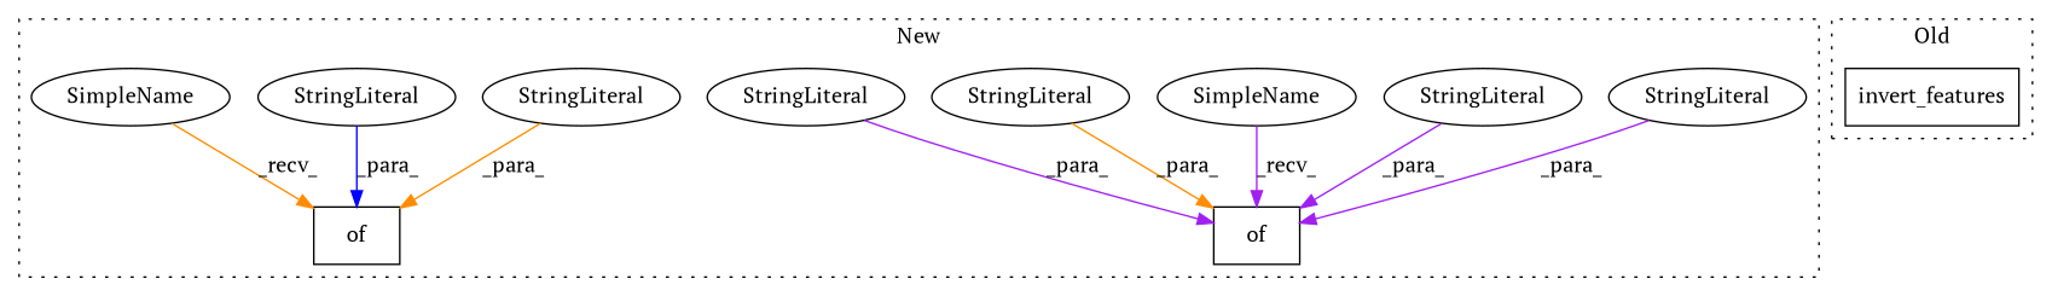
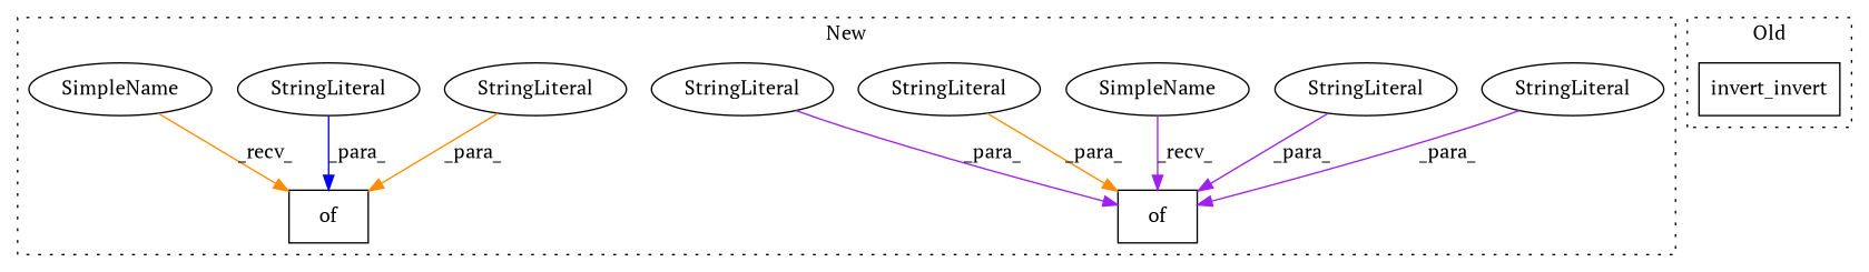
  digraph {
    fontname="PT Serif"
    node [a=45 l=6 shape=ellipse fontname="PT Serif"]
    edge [color=purple fontname="PT Serif"]
    n1 [a=32 l="3,1" label=of s="5825,5856" shape=box]
    n2 [a=32 l="3,1" label=of s="6012,6035" shape=box]
    n3 [l=8 label=StringLiteral s=6027]
    n4 [label=StringLiteral s=5835]
    n5 [l=7 label=StringLiteral s=5849]
    n6 [label=StringLiteral s=5828]
    n7 [label=StringLiteral s=5842]
    n8 [l=11 label=StringLiteral s=6015]
    n9 [a=42 l=3 label=SimpleName s=6008]
    n10 [a=42 l=3 label=SimpleName s=5821]
-   n11 [a=32 l="16,1" label=invert_features s="5776,5800" shape=box]
+   n11 [a=32 l="16,1" label=invert_invert s="5776,5800" shape=box]
    subgraph cluster_1 {
      label=New
      style=dotted
      n1
      n2
      n3
      n4
      n5
      n6
      n7
      n8
      n9
      n10
    }
    subgraph cluster_2 {
      label=Old
      style=dotted
      n11
    }
    n3 -> n2 [label=_para_ color=darkorange]
    n4 -> n1 [label=_para_ color=darkorange]
    n5 -> n1 [label=_para_]
    n6 -> n1 [label=_para_]
    n7 -> n1 [label=_para_]
    n8 -> n2 [label=_para_ color=blue]
    n9 -> n2 [label=_recv_ color=darkorange]
    n10 -> n1 [label=_recv_]
  }
